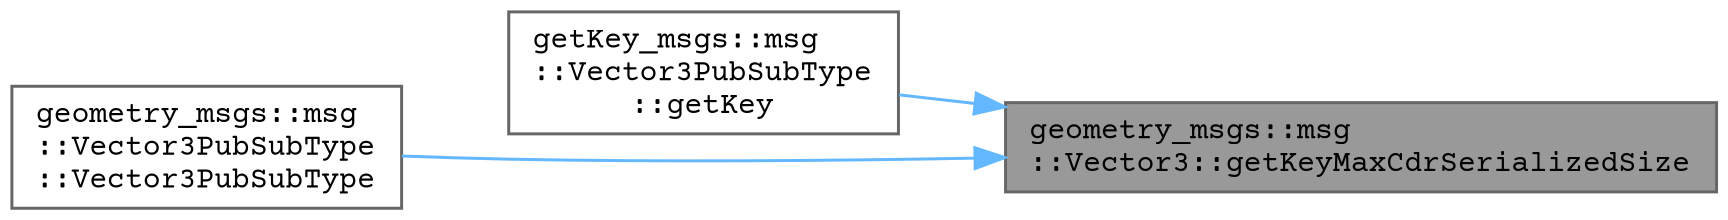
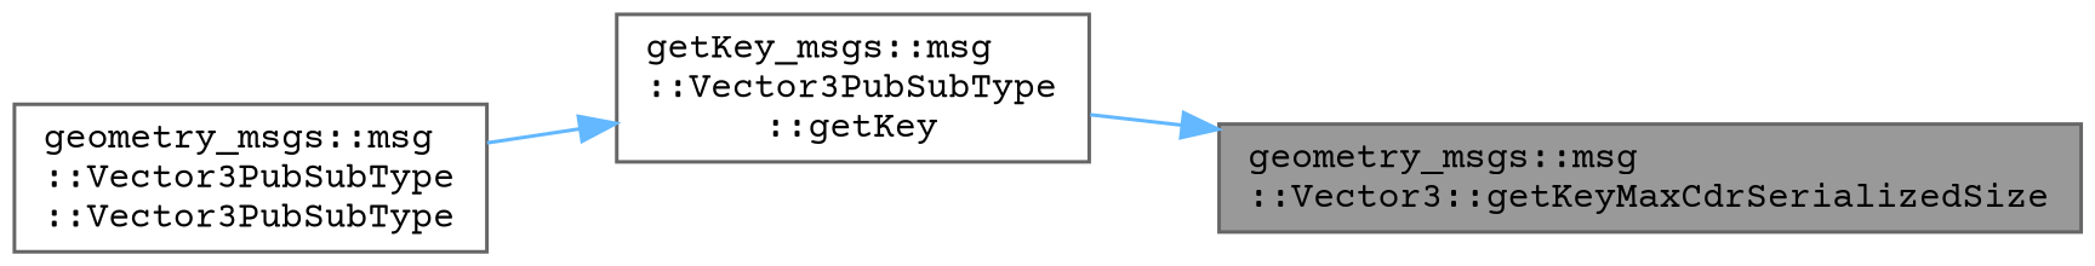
  digraph {
    fontname="Courier Prime"
    rankdir=RL
    node [color=grey40 fillcolor=white fontname="Courier Prime" fontsize=10 shape=box style=filled]
    edge [color=steelblue1 dir=back fontname="Courier Prime" fontsize=10 labelfontname=Helvetica labelfontsize=10 style=solid]
    n1 [color=gray40 fillcolor=grey60 fontcolor=black height=0.2 label="geometry_msgs::msg\l::Vector3::getKeyMaxCdrSerializedSize" width=0.4]
    n2 [height=0.2 label="getKey_msgs::msg\l::Vector3PubSubType\l::getKey" width=0.4]
    n3 [height=0.2 label="geometry_msgs::msg\l::Vector3PubSubType\l::Vector3PubSubType" width=0.4]
    n1 -> n2
-   n1 -> n3
+   n2 -> n3
  }
